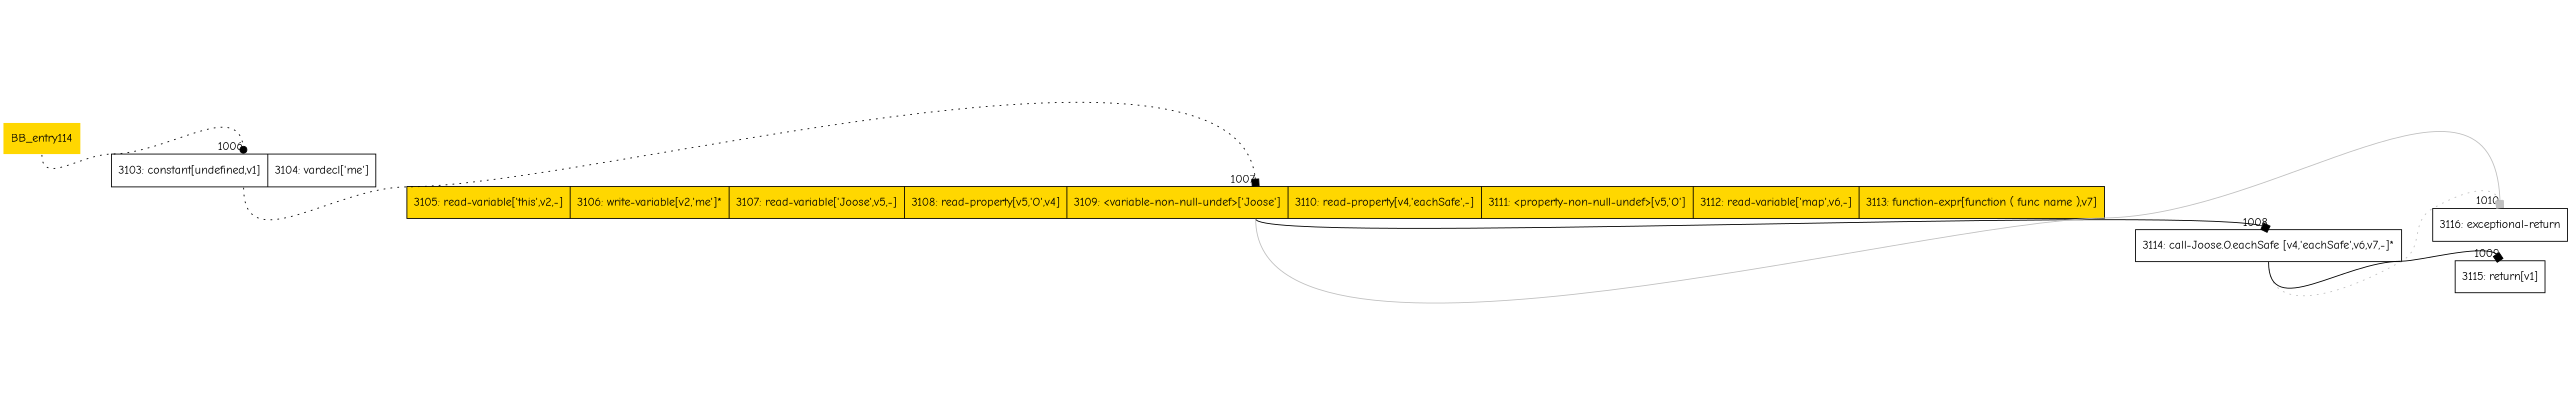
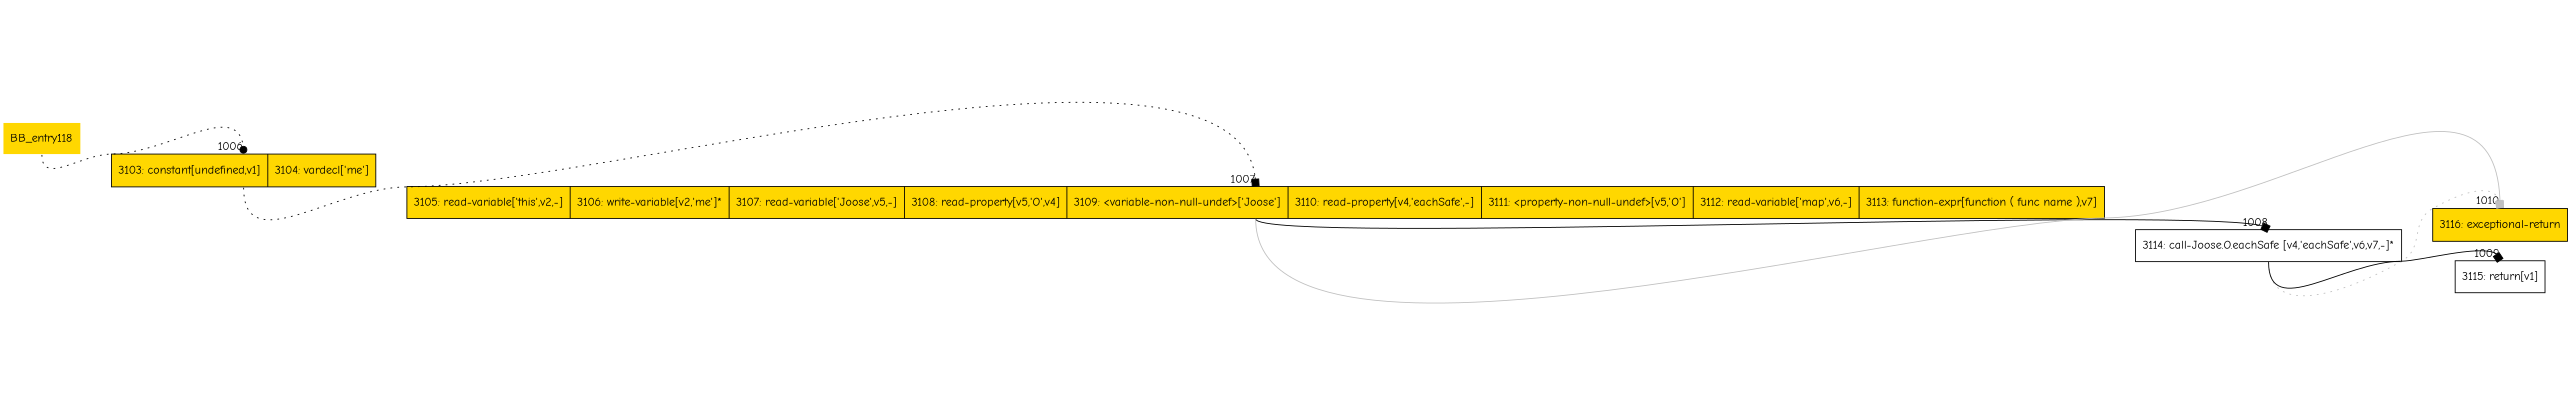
  digraph {
    fontname="Comic Neue"
    rankdir=LR
    node [fillcolor=gold fontname="Comic Neue" shape=record style=filled]
    edge [arrowhead=box fontname="Comic Neue" headport=n style=dotted tailport=s]
-   BB_entry118 [shape=none label=BB_entry114]
-   n2 [fillcolor=white label="{3103: constant[undefined,v1]|3104: vardecl['me']}"]
+   BB_entry118 [shape=none]
+   n2 [label="{3103: constant[undefined,v1]|3104: vardecl['me']}"]
    n3 [label="{3105: read-variable['this',v2,-]|3106: write-variable[v2,'me']*|3107: read-variable['Joose',v5,-]|3108: read-property[v5,'O',v4]|3109: \<variable-non-null-undef\>['Joose']|3110: read-property[v4,'eachSafe',-]|3111: \<property-non-null-undef\>[v5,'O']|3112: read-variable['map',v6,-]|3113: function-expr[function ( func name ),v7]}"]
    n4 [fillcolor=white label="{3114: call-Joose.O.eachSafe [v4,'eachSafe',v6,v7,-]*}"]
-   n5 [fillcolor=white label="{3116: exceptional-return}"]
+   n5 [label="{3116: exceptional-return}"]
    n6 [fillcolor=white label="{3115: return[v1]}"]
    BB_entry118 -> n2 [arrowhead=dot headlabel="    1006"]
    n2 -> n3 [headlabel="      1007"]
    n3 -> n4 [headlabel="      1008" style=solid]
    n3 -> n5 [color=gray headlabel="      1010" style=solid]
    n4 -> n5 [color=gray]
    n4 -> n6 [headlabel="      1009" style=solid]
  }
